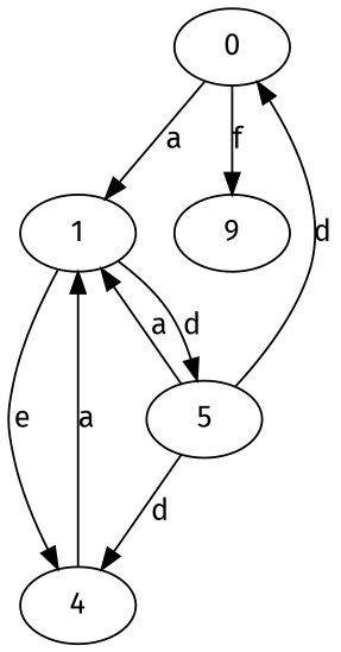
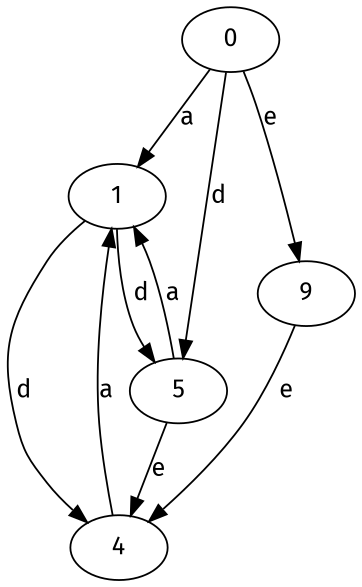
  strict digraph {
    fontname="Fira Sans"
    node [fontname="Fira Sans"]
    edge [fontname="Fira Sans"]
    0
    1
    5
    9
    n5 [label=4]
    0 -> 1 [label=a]
-   5 -> 0 [label=d]
-   0 -> 9 [label=f]
+   0 -> 5 [label=d]
+   0 -> 9 [label=e]
    1 -> 5 [label=d]
-   1 -> n5 [label=e]
+   1 -> n5 [label=d]
    5 -> 1 [label=a]
-   5 -> n5 [label=d]
+   5 -> n5 [label=e]
+   9 -> n5 [label=e]
    n5 -> 1 [label=a]
  }
